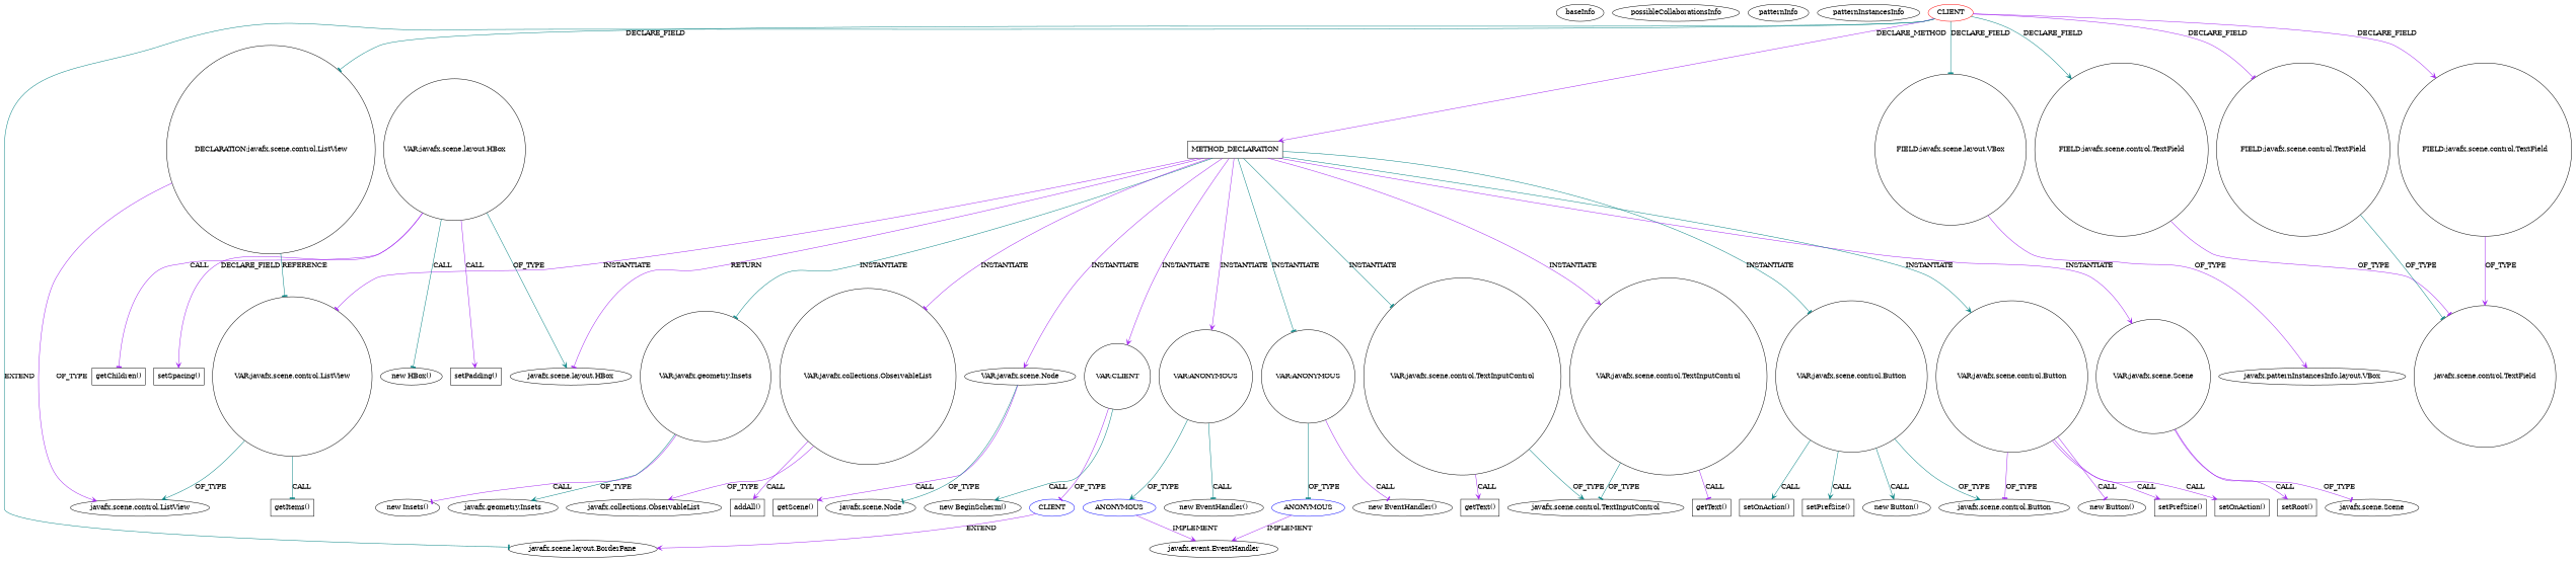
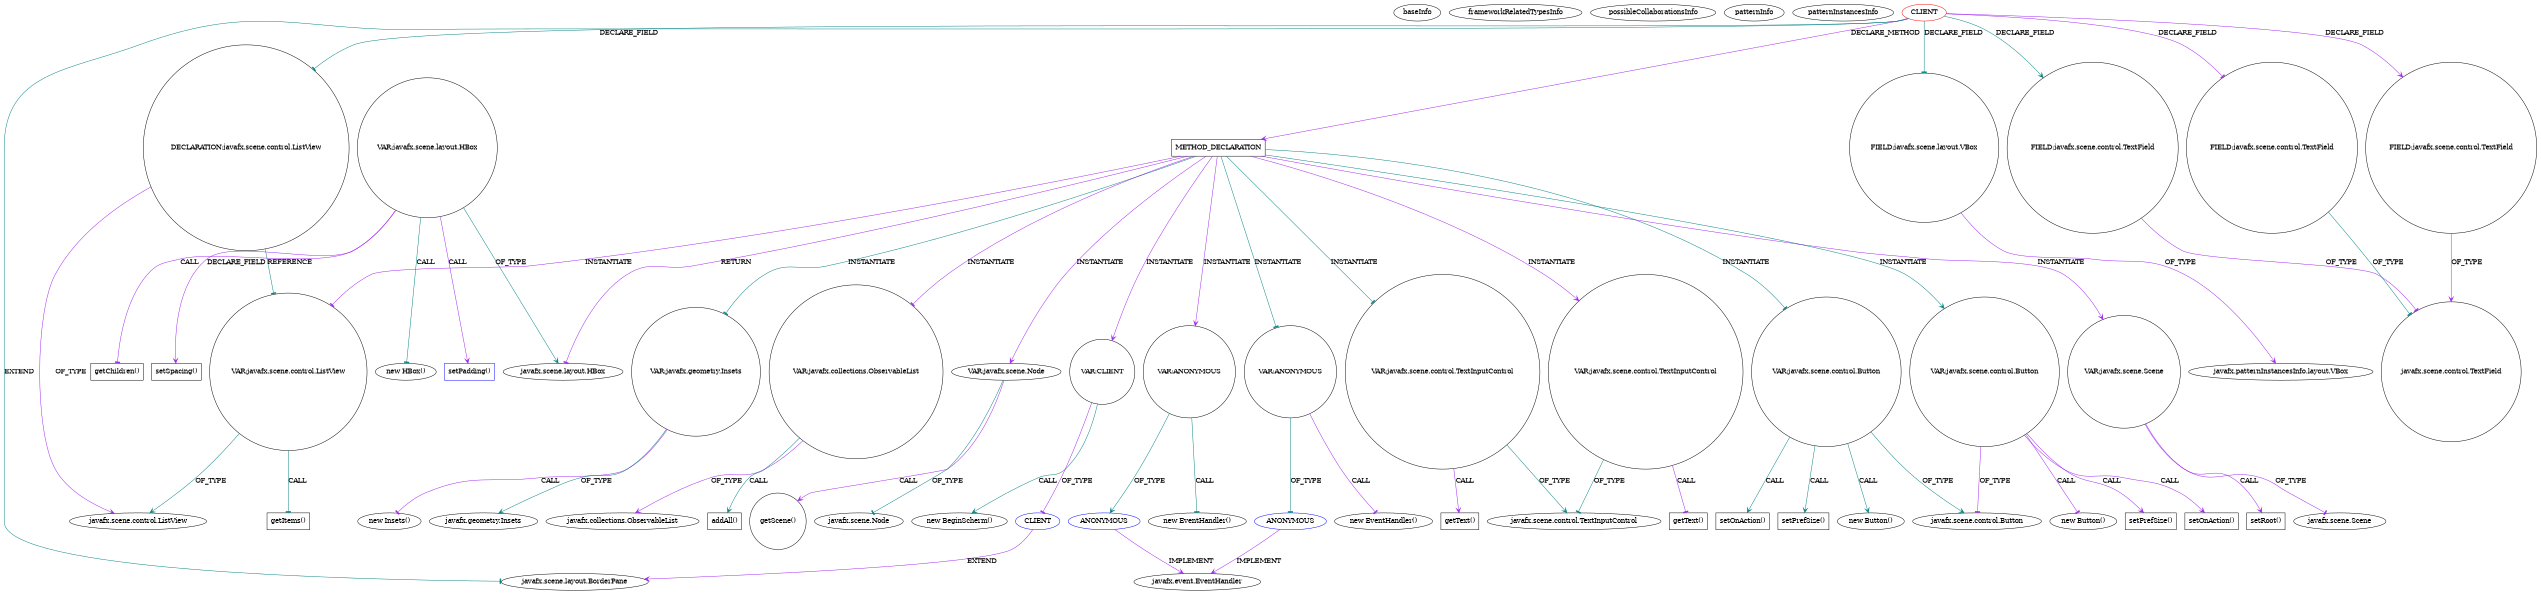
  digraph {
    node [isFrameworkType=false vertexType=VARIABLE_EXPRESION]
    edge [arrowhead=vee color=purple]
    baseInfo [category=pattern graphId=3539 isAnonymous=false possibleRelation=true isFrameworkType="" vertexType=""]
+   frameworkRelatedTypesInfo [0="javafx.scene.layout.BorderPane" isFrameworkType="" vertexType=""]
    possibleCollaborationsInfo [0="3539~INSTANTIATION-CLIENT_METHOD_DECLARATION-~javafx.scene.layout.BorderPane ~javafx.event.EventHandler ~false~true" 1="3539~INSTANTIATION-CLIENT_METHOD_DECLARATION-~javafx.scene.layout.BorderPane ~javafx.event.EventHandler ~false~true" 2="3539~INSTANTIATION-CLIENT_METHOD_DECLARATION-~javafx.scene.layout.BorderPane ~javafx.scene.layout.BorderPane ~false~false" isFrameworkType="" vertexType=""]
    patternInfo [frequency=2.0 patternRootClient=0 isFrameworkType="" vertexType=""]
    patternInstancesInfo [0="Dieuken-rpg~/Dieuken-rpg/rpg-master/src/gui/SchatToevoegen.java~SchatToevoegen~375" 1="Dieuken-rpg~/Dieuken-rpg/rpg-master/src/gui/MonsterToevoegen.java~MonsterToevoegen~353" isFrameworkType="" vertexType=""]
    n6 [label="new BeginScherm()" vertexType=CONSTRUCTOR_CALL]
    n7 [label="VAR:CLIENT" shape=circle]
    n8 [color=blue label=CLIENT vertexType=REFERENCE_CLIENT_CLASS_DECLARATION]
    n9 [label="javafx.scene.layout.BorderPane" vertexType=FRAMEWORK_CLASS_TYPE]
    n10 [label=METHOD_DECLARATION shape=box vertexType=CLIENT_METHOD_DECLARATION]
    n11 [label="VAR:ANONYMOUS" shape=circle]
    n12 [label="VAR:ANONYMOUS" shape=circle]
    n13 [label="VAR:javafx.scene.control.ListView" shape=circle]
    n14 [label="javafx.scene.layout.HBox" vertexType=FRAMEWORK_CLASS_TYPE]
    n15 [label="VAR:javafx.scene.control.TextInputControl" shape=circle]
    n16 [label="VAR:javafx.scene.control.TextInputControl" shape=circle]
    n17 [label="VAR:javafx.scene.control.Button" shape=circle]
    n18 [label="VAR:javafx.scene.Scene" shape=circle]
    n19 [label="VAR:javafx.scene.control.Button" shape=circle]
    n20 [label="VAR:javafx.geometry.Insets" shape=circle]
    n21 [label="VAR:javafx.collections.ObservableList" shape=circle]
    n22 [label="VAR:javafx.scene.Node" shape=ellipse]
    n23 [color=blue label=ANONYMOUS vertexType=REFERENCE_ANONYMOUS_DECLARATION]
    n24 [label="new EventHandler()" vertexType=CONSTRUCTOR_CALL]
    n25 [color=blue label=ANONYMOUS vertexType=REFERENCE_ANONYMOUS_DECLARATION]
    n26 [label="new EventHandler()" vertexType=CONSTRUCTOR_CALL]
    n27 [label="getItems()" shape=box vertexType=INSIDE_CALL]
    n28 [label="javafx.scene.control.ListView" vertexType=FRAMEWORK_CLASS_TYPE]
    n29 [label="getText()" shape=box vertexType=INSIDE_CALL]
    n30 [label="javafx.scene.control.TextInputControl" vertexType=FRAMEWORK_CLASS_TYPE]
    n31 [label="getText()" shape=box vertexType=INSIDE_CALL]
    n32 [label="new Button()" vertexType=CONSTRUCTOR_CALL]
    n33 [label="setPrefSize()" shape=box vertexType=INSIDE_CALL]
    n34 [label="javafx.scene.control.Button" vertexType=FRAMEWORK_CLASS_TYPE]
    n35 [label="setOnAction()" shape=box vertexType=INSIDE_CALL]
    n36 [label="setRoot()" shape=box vertexType=INSIDE_CALL]
    n37 [label="javafx.scene.Scene" vertexType=FRAMEWORK_CLASS_TYPE]
    n38 [label="new Button()" vertexType=CONSTRUCTOR_CALL]
    n39 [label="setPrefSize()" shape=box vertexType=INSIDE_CALL]
    n40 [label="setOnAction()" shape=box vertexType=INSIDE_CALL]
    n41 [label="VAR:javafx.scene.layout.HBox" shape=circle]
    n42 [label="getChildren()" shape=box vertexType=INSIDE_CALL]
    n43 [label="setSpacing()" shape=box vertexType=INSIDE_CALL]
    n44 [label="new HBox()" vertexType=CONSTRUCTOR_CALL]
-   n45 [label="setPadding()" shape=box vertexType=INSIDE_CALL]
+   n45 [label="setPadding()" shape=box vertexType=INSIDE_CALL color=blue]
    n46 [label="new Insets()" vertexType=CONSTRUCTOR_CALL]
    n47 [label="javafx.geometry.Insets" vertexType=FRAMEWORK_CLASS_TYPE]
    n48 [label="javafx.collections.ObservableList" vertexType=FRAMEWORK_INTERFACE_TYPE]
    n49 [label="addAll()" shape=box vertexType=INSIDE_CALL]
-   n50 [label="getScene()" shape=box vertexType=INSIDE_CALL]
+   n50 [label="getScene()" shape=circle vertexType=INSIDE_CALL]
    n51 [label="javafx.scene.Node" vertexType=FRAMEWORK_CLASS_TYPE]
    n52 [color=red label=CLIENT vertexType=ROOT_CLIENT_CLASS_DECLARATION]
    n53 [label="FIELD:javafx.scene.layout.VBox" shape=circle vertexType=FIELD_DECLARATION]
    n54 [label="DECLARATION:javafx.scene.control.ListView" shape=circle vertexType=FIELD_DECLARATION]
    n55 [label="FIELD:javafx.scene.control.TextField" shape=circle vertexType=FIELD_DECLARATION]
    n56 [label="FIELD:javafx.scene.control.TextField" shape=circle vertexType=FIELD_DECLARATION]
    n57 [label="FIELD:javafx.scene.control.TextField" shape=circle vertexType=FIELD_DECLARATION]
    n58 [label="javafx.patternInstancesInfo.layout.VBox" vertexType=FRAMEWORK_CLASS_TYPE]
    n59 [label="javafx.scene.control.TextField" shape=circle vertexType=FRAMEWORK_CLASS_TYPE]
    n60 [label="javafx.event.EventHandler" vertexType=FRAMEWORK_INTERFACE_TYPE]
    n7 -> n6 [color=teal label=CALL]
    n7 -> n8 [arrowhead=tee label=OF_TYPE]
    n8 -> n9 [label=EXTEND]
    n10 -> n7 [label=INSTANTIATE]
    n10 -> n11 [label=INSTANTIATE]
    n10 -> n12 [arrowhead=tee color=teal label=INSTANTIATE]
    n10 -> n13 [arrowhead=tee label=INSTANTIATE]
    n10 -> n14 [arrowhead=tee label=RETURN]
    n10 -> n15 [arrowhead=tee color=teal label=INSTANTIATE]
    n10 -> n16 [label=INSTANTIATE]
    n10 -> n17 [arrowhead=tee color=teal label=INSTANTIATE]
    n10 -> n18 [label=INSTANTIATE]
    n10 -> n19 [color=teal label=INSTANTIATE]
    n10 -> n20 [arrowhead=tee color=teal label=INSTANTIATE]
    n10 -> n21 [arrowhead=tee label=INSTANTIATE]
    n10 -> n22 [label=INSTANTIATE]
    n11 -> n23 [color=teal label=OF_TYPE]
    n11 -> n24 [arrowhead=tee color=teal label=CALL]
    n12 -> n25 [arrowhead=tee color=teal label=OF_TYPE]
    n12 -> n26 [arrowhead=tee label=CALL]
    n13 -> n27 [arrowhead=tee color=teal label=CALL]
    n13 -> n28 [color=teal label=OF_TYPE]
    n15 -> n29 [label=CALL]
    n15 -> n30 [color=teal label=OF_TYPE]
    n16 -> n30 [arrowhead=tee color=teal label=OF_TYPE]
    n16 -> n31 [arrowhead=tee label=CALL]
    n17 -> n32 [color=teal label=CALL]
    n17 -> n33 [color=teal label=CALL]
    n17 -> n34 [color=teal label=OF_TYPE]
    n17 -> n35 [color=teal label=CALL]
    n18 -> n36 [label=CALL]
    n18 -> n37 [arrowhead=tee label=OF_TYPE]
    n19 -> n34 [arrowhead=tee label=OF_TYPE]
    n19 -> n38 [arrowhead=tee label=CALL]
    n19 -> n39 [label=CALL]
    n19 -> n40 [label=CALL]
    n20 -> n46 [arrowhead=tee label=CALL]
    n20 -> n47 [color=teal label=OF_TYPE]
    n21 -> n48 [label=OF_TYPE]
-   n21 -> n49 [label=CALL]
+   n21 -> n49 [color=teal label=CALL]
    n22 -> n50 [label=CALL]
    n22 -> n51 [arrowhead=tee color=teal label=OF_TYPE]
    n23 -> n60 [label=IMPLEMENT]
    n25 -> n60 [label=IMPLEMENT]
    n41 -> n14 [color=teal label=OF_TYPE]
    n41 -> n42 [arrowhead=tee label=CALL]
    n41 -> n43 [label=DECLARE_FIELD]
    n41 -> n44 [arrowhead=tee color=teal label=CALL]
    n41 -> n45 [label=CALL]
    n52 -> n9 [arrowhead=tee color=teal label=EXTEND]
    n52 -> n10 [label=DECLARE_METHOD]
    n52 -> n53 [arrowhead=tee color=teal label=DECLARE_FIELD]
    n52 -> n54 [arrowhead=tee color=teal label=DECLARE_FIELD]
    n52 -> n55 [color=teal label=DECLARE_FIELD]
    n52 -> n56 [arrowhead=tee label=DECLARE_FIELD]
    n52 -> n57 [label=DECLARE_FIELD]
    n53 -> n58 [label=OF_TYPE]
    n54 -> n13 [arrowhead=tee color=teal label=REFERENCE]
    n54 -> n28 [label=OF_TYPE]
    n55 -> n59 [arrowhead=tee label=OF_TYPE]
    n56 -> n59 [arrowhead=tee color=teal label=OF_TYPE]
    n57 -> n59 [label=OF_TYPE]
  }
